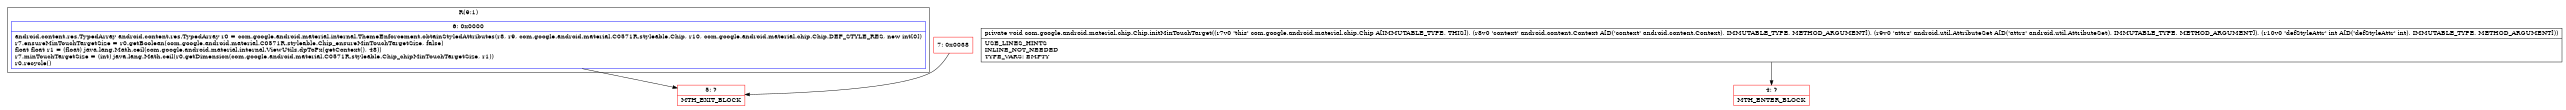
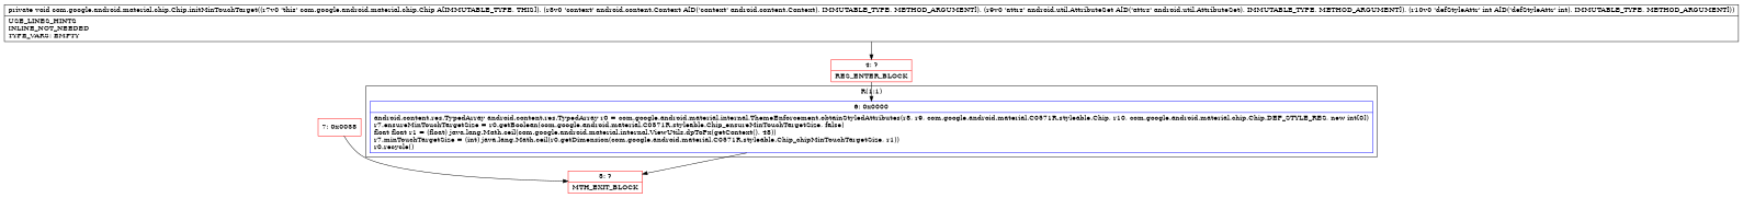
  digraph {
    node [color=red shape=record]
    n1 [color=blue label="{6\:\ 0x0000|android.content.res.TypedArray android.content.res.TypedArray r0 = com.google.android.material.internal.ThemeEnforcement.obtainStyledAttributes(r8, r9, com.google.android.material.C0571R.styleable.Chip, r10, com.google.android.material.chip.Chip.DEF_STYLE_RES, new int[0])\lr7.ensureMinTouchTargetSize = r0.getBoolean(com.google.android.material.C0571R.styleable.Chip_ensureMinTouchTargetSize, false)\lfloat float r1 = (float) java.lang.Math.ceil(com.google.android.material.internal.ViewUtils.dpToPx(getContext(), 48))\lr7.minTouchTargetSize = (int) java.lang.Math.ceil(r0.getDimension(com.google.android.material.C0571R.styleable.Chip_chipMinTouchTargetSize, r1))\lr0.recycle()\l}"]
    n2 [label="{5\:\ ?|MTH_EXIT_BLOCK\l}"]
    n3 [label="{7\:\ 0x0038}"]
-   n4 [label="{4\:\ ?|MTH_ENTER_BLOCK\l}"]
+   n4 [label="{4\:\ ?|RES_ENTER_BLOCK\l}"]
    n5 [label="{private void com.google.android.material.chip.Chip.initMinTouchTarget((r7v0 'this' com.google.android.material.chip.Chip A[IMMUTABLE_TYPE, THIS]), (r8v0 'context' android.content.Context A[D('context' android.content.Context), IMMUTABLE_TYPE, METHOD_ARGUMENT]), (r9v0 'attrs' android.util.AttributeSet A[D('attrs' android.util.AttributeSet), IMMUTABLE_TYPE, METHOD_ARGUMENT]), (r10v0 'defStyleAttr' int A[D('defStyleAttr' int), IMMUTABLE_TYPE, METHOD_ARGUMENT]))  | USE_LINES_HINTS\lINLINE_NOT_NEEDED\lTYPE_VARS: EMPTY\l}" color=""]
    subgraph cluster_1 {
-     label="R(9:1)"
+     label="R(1:1)"
      n1
    }
    n1 -> n2
    n3 -> n2
+   n4 -> n1
    n5 -> n4
  }
